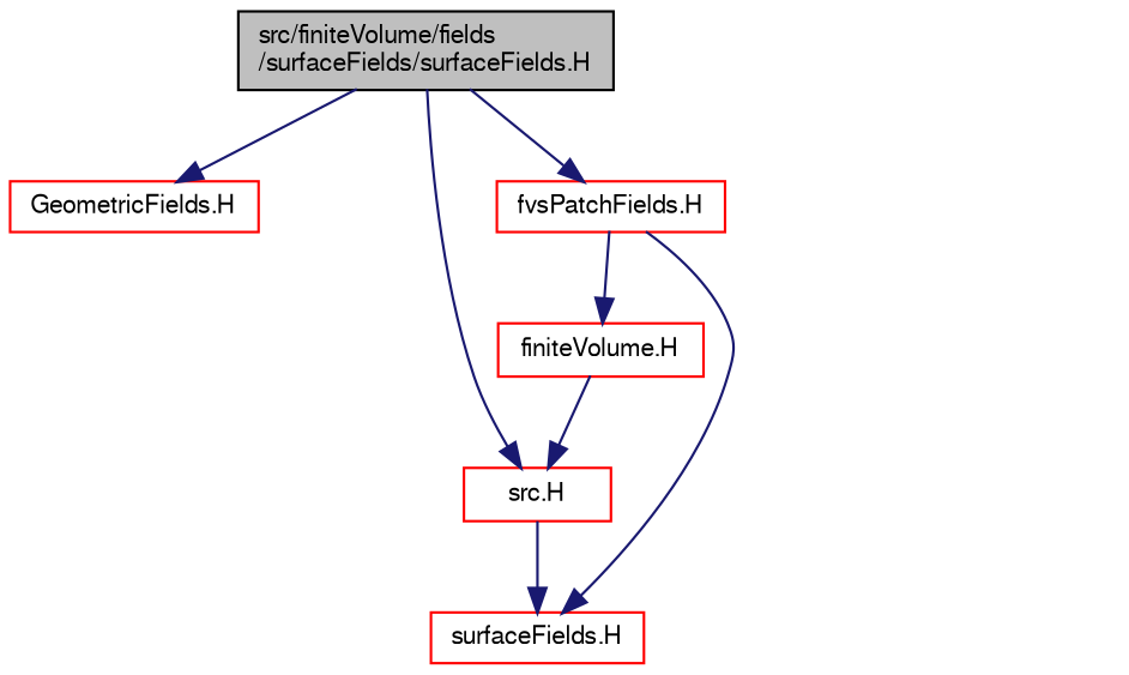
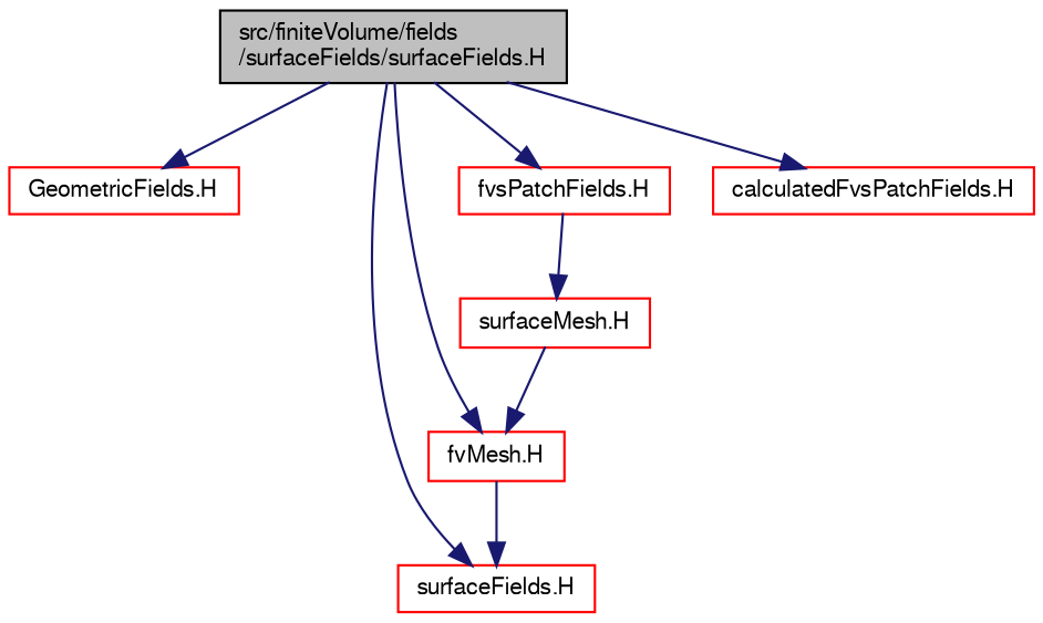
  digraph {
    node [color=red fontname=FreeSans fontsize=10 shape=record]
    edge [color=midnightblue fontname=FreeSans fontsize=10 labelfontname=FreeSans labelfontsize=10 style=solid]
    n1 [color=black fillcolor=grey75 fontcolor=black height=0.2 label="src/finiteVolume/fields\l/surfaceFields/surfaceFields.H" style=filled width=0.4]
    n2 [height=0.2 label="GeometricFields.H" width=0.4]
-   n3 [height=0.2 label="src.H" width=0.4]
+   n3 [height=0.2 label="fvMesh.H" width=0.4]
    n4 [height=0.2 label="surfaceFields.H" width=0.4]
    n5 [height=0.2 label="fvsPatchFields.H" width=0.4]
-   n7 [height=0.2 label="finiteVolume.H" width=0.4]
+   n6 [height=0.2 label="calculatedFvsPatchFields.H" width=0.4]
+   n7 [height=0.2 label="surfaceMesh.H" width=0.4]
    n1 -> n2
    n1 -> n3
-   n5 -> n4
+   n1 -> n4
    n1 -> n5
+   n1 -> n6
    n3 -> n4
    n5 -> n7
    n7 -> n3
  }
